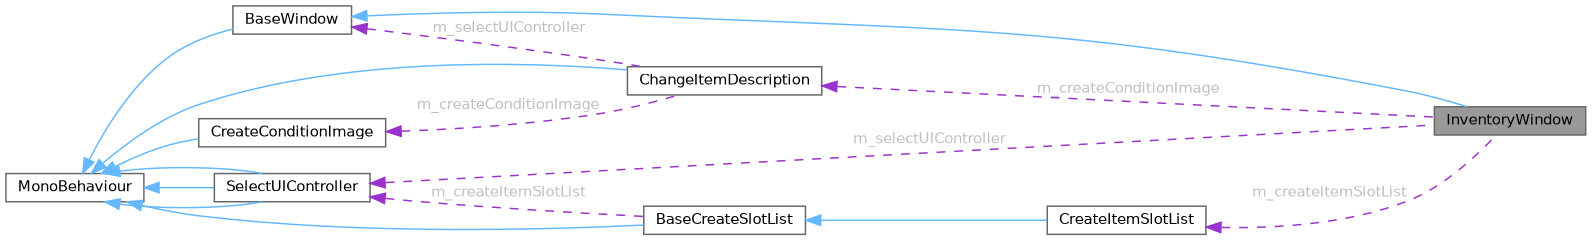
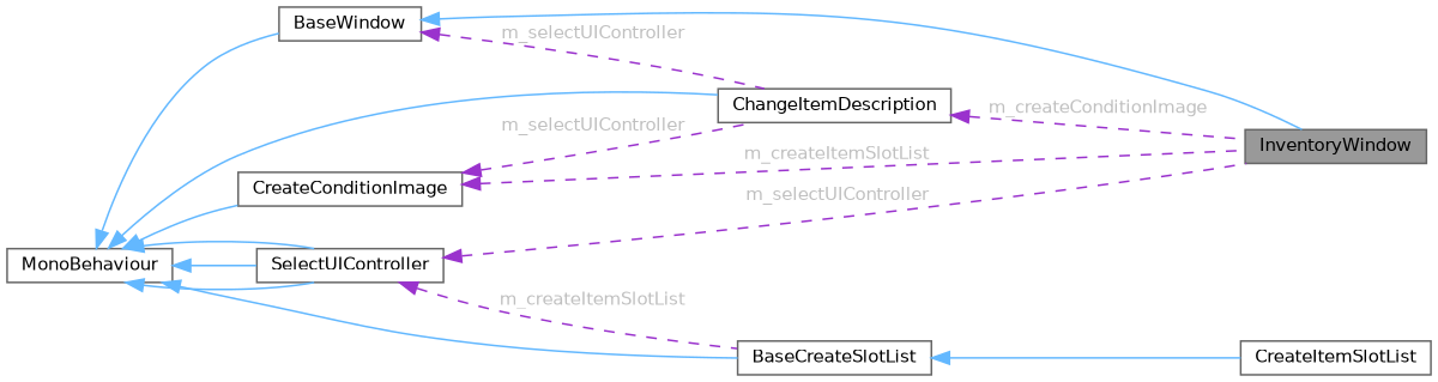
  digraph {
    rankdir=LR
    node [color=gray40 fillcolor=white fontname=Helvetica fontsize=10 shape=box style=filled]
    edge [color=steelblue1 dir=back fontname=Helvetica fontsize=10 labelfontname=Helvetica labelfontsize=10 style=solid]
    n1 [fillcolor=grey60 fontcolor=black height=0.2 label=InventoryWindow width=0.4]
    n2 [height=0.2 label=BaseWindow width=0.4]
    n3 [height=0.2 label=ChangeItemDescription width=0.4]
    n4 [height=0.2 label=MonoBehaviour width=0.4]
    n5 [height=0.2 label=BaseCreateSlotList width=0.4]
    n6 [height=0.2 label=SelectUIController width=0.4]
    n7 [height=0.2 label=CreateConditionImage width=0.4]
    n8 [height=0.2 label=CreateItemSlotList width=0.4]
    n2 -> n1
    n2 -> n3 [color=darkorchid3 fontcolor=grey label=" m_selectUIController" style=dashed]
    n3 -> n1 [color=darkorchid3 fontcolor=grey label=" m_createConditionImage" style=dashed]
    n4 -> n2
    n4 -> n3
    n4 -> n5
    n4 -> n6
    n4 -> n6
    n4 -> n6
    n4 -> n7
    n5 -> n8
    n6 -> n1 [color=darkorchid3 fontcolor=grey label=" m_selectUIController" style=dashed]
    n6 -> n5 [color=darkorchid3 fontcolor=grey label=" m_createItemSlotList" style=dashed]
-   n7 -> n3 [color=darkorchid3 fontcolor=grey label=" m_createConditionImage" style=dashed]
-   n8 -> n1 [color=darkorchid3 fontcolor=grey label=" m_createItemSlotList" style=dashed]
+   n7 -> n3 [color=darkorchid3 fontcolor=grey label=" m_selectUIController" style=dashed]
+   n7 -> n1 [color=darkorchid3 fontcolor=grey label=" m_createItemSlotList" style=dashed]
  }
